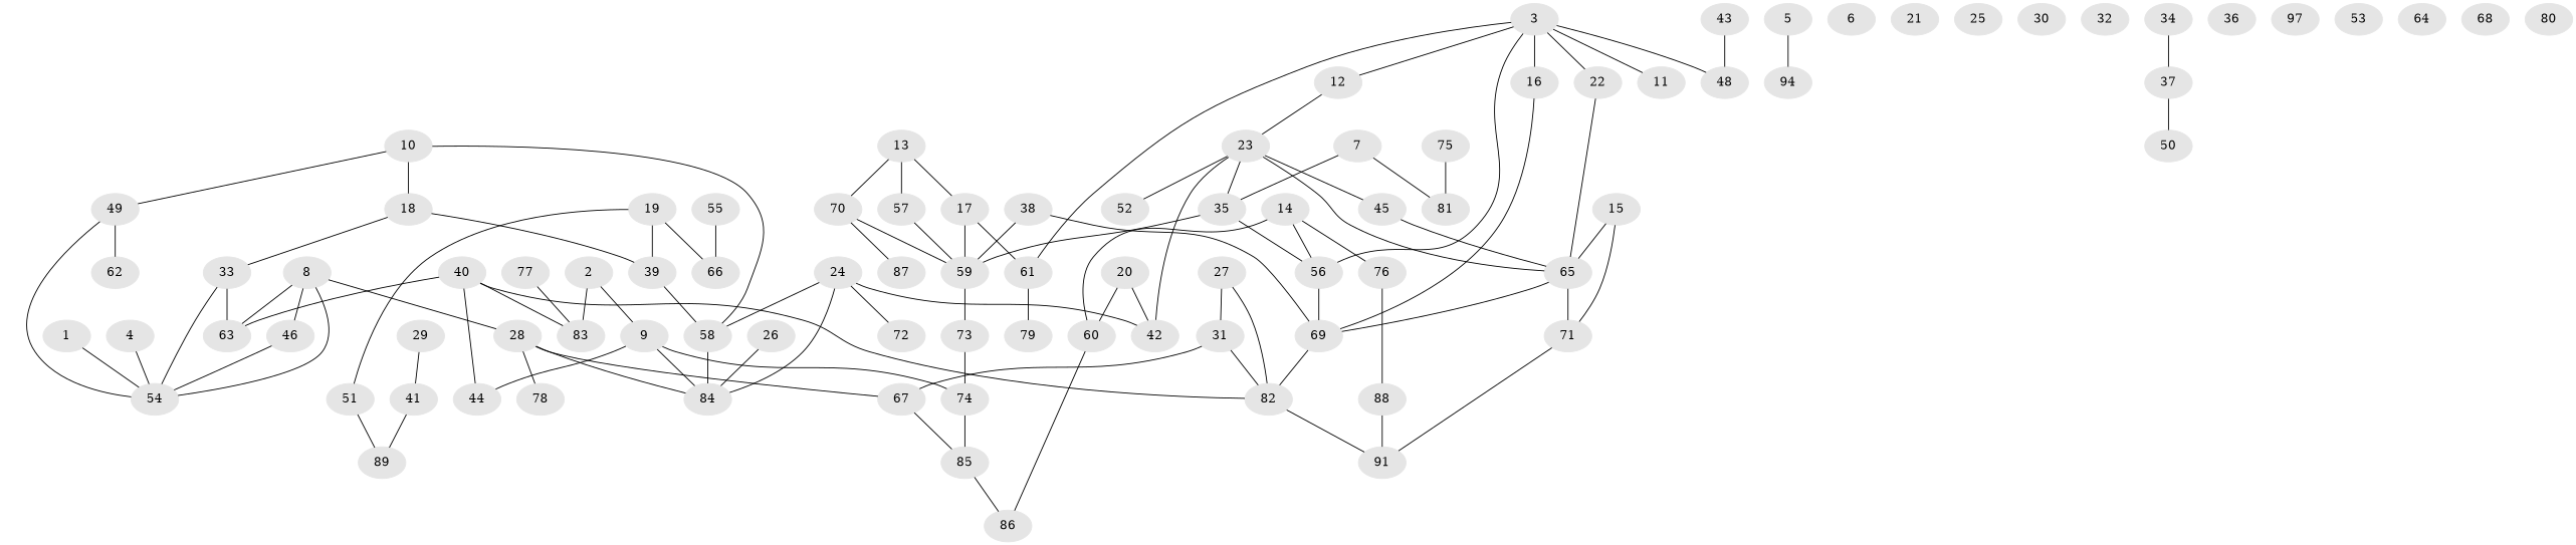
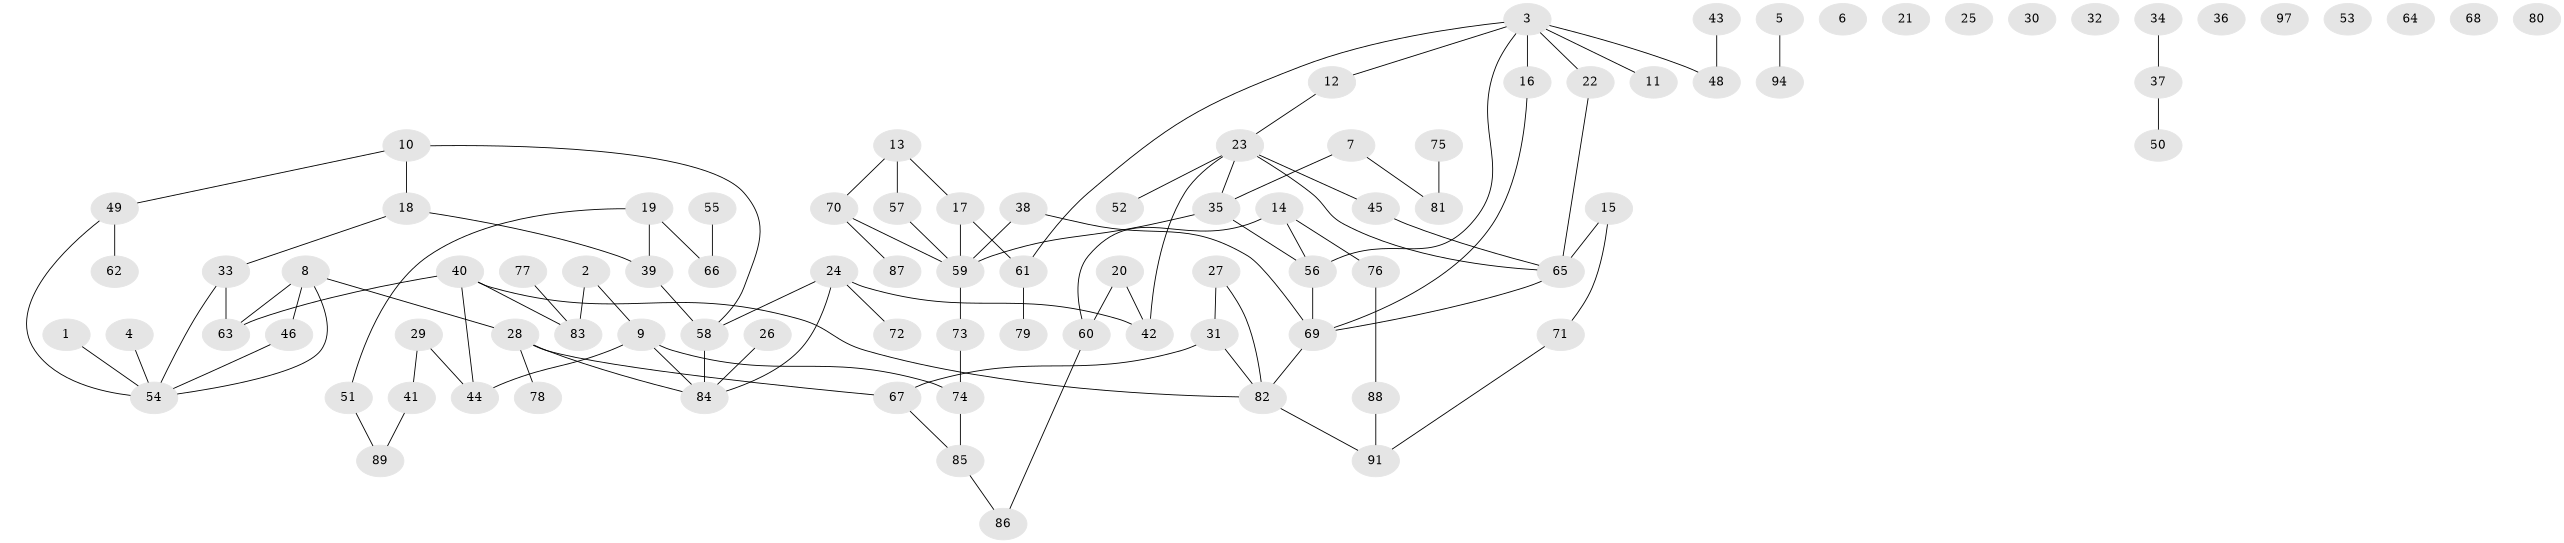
  graph {
    node [color=gray90 style=filled]
    1
    54
    2
    9
    83
    44
    74
    84
    3
    11
    12
    16
    22
    48
    56
    61
    23
    69
    65
    79
    4
    n22 [label=94]
    5
    6
    7
    35
    81
    59
    8
    28
    46
    63
    67
    78
    85
    10
    18
    49
    58
    33
    39
    62
    42
    45
    52
    13
    17
    57
    70
    87
    14
    60
    76
    86
    88
    15
    71
    91
    82
    73
    19
    51
    66
    89
    20
    21
    24
    72
    25
    26
    27
    31
    29
    41
    30
    32
    34
    37
    50
    36
    38
    40
    43
    n84 [label=97]
    53
    55
    64
    68
    75
    77
    80
    1 -- 54
    2 -- 9
    2 -- 83
    9 -- 44
    9 -- 74
    9 -- 84
    74 -- 85
    3 -- 11
    3 -- 12
    3 -- 16
    3 -- 22
    3 -- 48
    3 -- 56
    3 -- 61
    12 -- 23
    16 -- 69
    22 -- 65
    56 -- 69
    61 -- 79
    23 -- 65
    23 -- 35
    23 -- 42
    23 -- 45
    23 -- 52
    69 -- 82
    65 -- 69
-   65 -- 71
    4 -- 54
    5 -- n22
    7 -- 35
    7 -- 81
    35 -- 56
    35 -- 59
    59 -- 73
    8 -- 54
    8 -- 28
    8 -- 46
    8 -- 63
    28 -- 84
    28 -- 67
    28 -- 78
    46 -- 54
    67 -- 85
    85 -- 86
    10 -- 18
    10 -- 49
    10 -- 58
    18 -- 33
    18 -- 39
    49 -- 54
    49 -- 62
    58 -- 84
    33 -- 54
    33 -- 63
    39 -- 58
    45 -- 65
    13 -- 17
    13 -- 57
    13 -- 70
    17 -- 61
    17 -- 59
    57 -- 59
    70 -- 59
    70 -- 87
    14 -- 56
    14 -- 60
    14 -- 76
    60 -- 86
    76 -- 88
    88 -- 91
    15 -- 65
    15 -- 71
    71 -- 91
    82 -- 91
    73 -- 74
    19 -- 39
    19 -- 51
    19 -- 66
    51 -- 89
    20 -- 42
    20 -- 60
    24 -- 84
    24 -- 58
    24 -- 42
    24 -- 72
    26 -- 84
    27 -- 82
    27 -- 31
    31 -- 67
    31 -- 82
+   29 -- 44
    29 -- 41
    41 -- 89
    34 -- 37
    37 -- 50
    38 -- 69
    38 -- 59
    40 -- 83
    40 -- 44
    40 -- 63
    40 -- 82
    43 -- 48
    55 -- 66
    75 -- 81
    77 -- 83
  }
